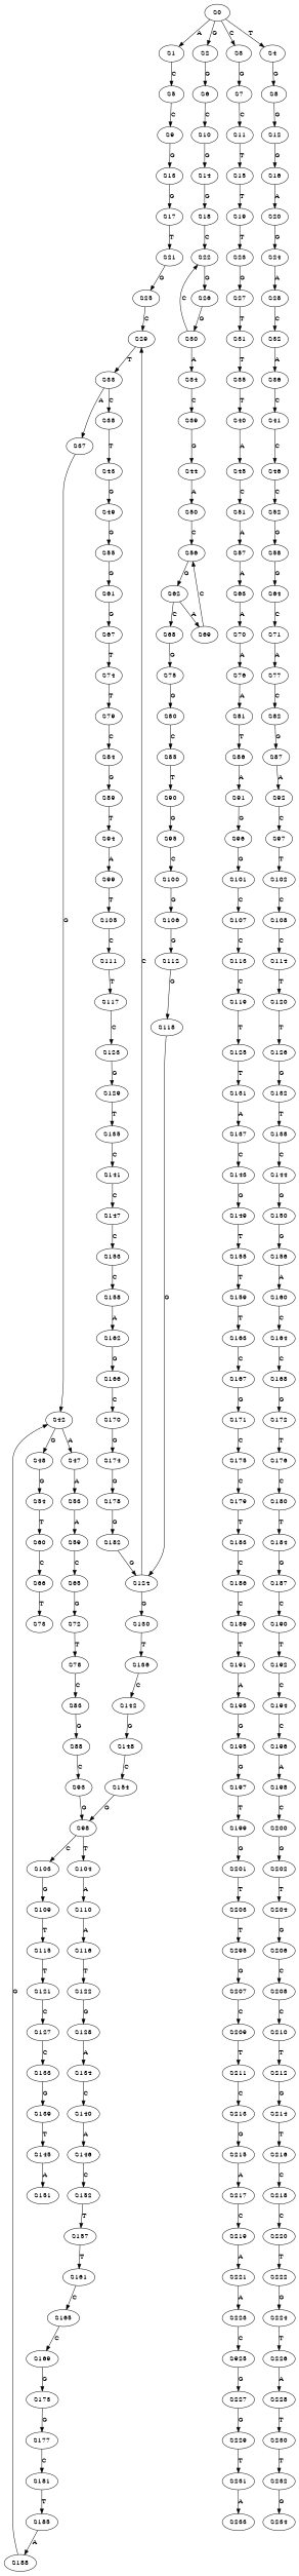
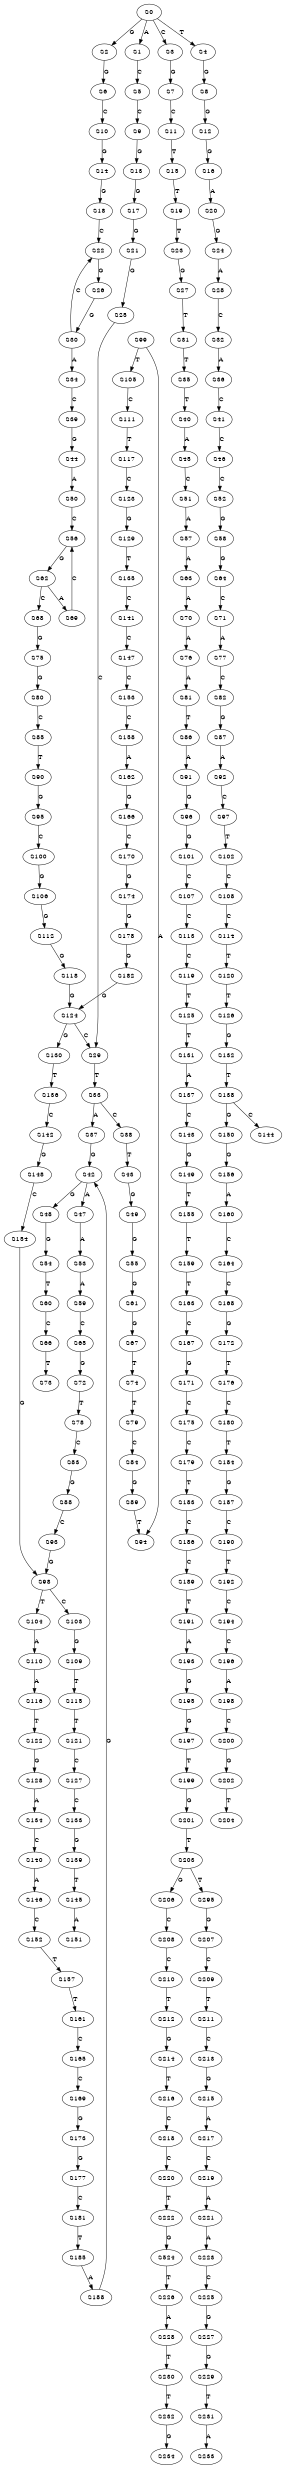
  strict digraph {
    S0
    S1
    S2
    S3
    S4
    S5
    S6
    S7
    S8
    S9
    S10
    S11
    S12
    S13
    S14
    S15
    S16
    S17
    S18
    S19
    S20
    S21
    S22
    S23
    S24
    S25
    S26
    S27
    S28
    S29
    S30
    S31
    S32
    S33
    S34
    S35
    S36
    S37
    S38
    S39
    S40
    S41
    S42
    S43
    S44
    S45
    S46
    S47
    S48
    S49
    S50
    S51
    S52
    S53
    S54
    S55
    S56
    S57
    S58
    S59
    S60
    S61
    S62
    S63
    S64
    S65
    S66
    S67
    S68
    S69
    S70
    S71
    S72
    S73
    S74
    S75
    S76
    S77
    S78
    S79
    S80
    S81
    S82
    S83
    S84
    S85
    S86
    S87
    S88
    S89
    S90
    S91
    S92
    S93
    S94
    S95
    S96
    S97
    S98
    S99
    S100
    S101
    S102
    S103
    S104
    S105
    S106
    S107
    S108
    S109
    S110
    S111
    S112
    S113
    S114
    S115
    S116
    S117
    S118
    S119
    S120
    S121
    S122
    S123
    S124
    S125
    S126
    S127
    S128
    S129
    S130
    S131
    S132
    S133
    S134
    S135
    S136
    S137
    S138
    S139
    S140
    S141
    S142
    S143
    S144
    S145
    S146
    S147
    S148
    S149
    S150
    S151
    S152
    S153
    S154
    S155
    S156
    S157
    S158
    S159
    S160
    S161
    S162
    S163
    S164
    S165
    S166
    S167
    S168
    S169
    S170
    S171
    S172
    S173
    S174
    S175
    S176
    S177
    S178
    S179
    S180
    S181
    S182
    S183
    S184
    S185
    S186
    S187
    S188
    S189
    S190
    S191
    S192
    S193
    S194
    S195
    S196
    S197
    S198
    S199
    S200
    S201
    S202
    S203
    S204
    n206 [label=S295]
    S206
    S207
    S208
    S209
    S210
    S211
    S212
    S213
    S214
    S215
    S216
    S217
    S218
    S219
    S220
    S221
    S222
    S223
-   S224
-   S225 [label=S925]
+   S224 [label=S524]
+   S225
    S226
    S227
    S228
    S229
    S230
    S231
    S232
    S233
    S234
    S0 -> S1 [label=A]
    S0 -> S2 [label=G]
    S0 -> S3 [label=C]
    S0 -> S4 [label=T]
    S1 -> S5 [label=C]
    S2 -> S6 [label=G]
    S3 -> S7 [label=G]
    S4 -> S8 [label=G]
    S5 -> S9 [label=C]
    S6 -> S10 [label=C]
    S7 -> S11 [label=C]
    S8 -> S12 [label=G]
    S9 -> S13 [label=G]
    S10 -> S14 [label=G]
    S11 -> S15 [label=T]
    S12 -> S16 [label=G]
    S13 -> S17 [label=G]
    S14 -> S18 [label=G]
    S15 -> S19 [label=T]
    S16 -> S20 [label=A]
-   S17 -> S21 [label=T]
+   S17 -> S21 [label=G]
    S18 -> S22 [label=C]
    S19 -> S23 [label=T]
    S20 -> S24 [label=G]
    S21 -> S25 [label=G]
    S22 -> S26 [label=G]
    S23 -> S27 [label=G]
    S24 -> S28 [label=A]
    S25 -> S29 [label=C]
    S26 -> S30 [label=G]
    S27 -> S31 [label=T]
    S28 -> S32 [label=C]
    S29 -> S33 [label=T]
    S30 -> S22 [label=C]
    S30 -> S34 [label=A]
    S31 -> S35 [label=T]
    S32 -> S36 [label=A]
    S33 -> S37 [label=A]
    S33 -> S38 [label=C]
    S34 -> S39 [label=C]
    S35 -> S40 [label=T]
    S36 -> S41 [label=C]
    S37 -> S42 [label=G]
    S38 -> S43 [label=T]
    S39 -> S44 [label=G]
    S40 -> S45 [label=A]
    S41 -> S46 [label=C]
    S42 -> S47 [label=A]
    S42 -> S48 [label=G]
    S43 -> S49 [label=G]
    S44 -> S50 [label=A]
    S45 -> S51 [label=C]
    S46 -> S52 [label=C]
    S47 -> S53 [label=A]
    S48 -> S54 [label=G]
    S49 -> S55 [label=G]
    S50 -> S56 [label=C]
    S51 -> S57 [label=A]
    S52 -> S58 [label=G]
    S53 -> S59 [label=A]
    S54 -> S60 [label=T]
    S55 -> S61 [label=G]
    S56 -> S62 [label=G]
    S57 -> S63 [label=A]
    S58 -> S64 [label=G]
    S59 -> S65 [label=C]
    S60 -> S66 [label=C]
    S61 -> S67 [label=G]
    S62 -> S68 [label=C]
    S62 -> S69 [label=A]
    S63 -> S70 [label=A]
    S64 -> S71 [label=C]
    S65 -> S72 [label=G]
    S66 -> S73 [label=T]
    S67 -> S74 [label=T]
    S68 -> S75 [label=G]
    S69 -> S56 [label=C]
    S70 -> S76 [label=A]
    S71 -> S77 [label=A]
    S72 -> S78 [label=T]
    S74 -> S79 [label=T]
    S75 -> S80 [label=G]
    S76 -> S81 [label=A]
    S77 -> S82 [label=C]
    S78 -> S83 [label=C]
    S79 -> S84 [label=C]
    S80 -> S85 [label=C]
    S81 -> S86 [label=T]
    S82 -> S87 [label=G]
    S83 -> S88 [label=G]
    S84 -> S89 [label=G]
    S85 -> S90 [label=T]
    S86 -> S91 [label=A]
    S87 -> S92 [label=A]
    S88 -> S93 [label=C]
    S89 -> S94 [label=T]
    S90 -> S95 [label=G]
    S91 -> S96 [label=G]
    S92 -> S97 [label=C]
    S93 -> S98 [label=G]
-   S94 -> S99 [label=A]
+   S99 -> S94 [label=A]
    S95 -> S100 [label=C]
    S96 -> S101 [label=G]
    S97 -> S102 [label=T]
    S98 -> S103 [label=C]
    S98 -> S104 [label=T]
    S99 -> S105 [label=T]
    S100 -> S106 [label=G]
    S101 -> S107 [label=C]
    S102 -> S108 [label=C]
    S103 -> S109 [label=G]
    S104 -> S110 [label=A]
    S105 -> S111 [label=C]
    S106 -> S112 [label=G]
    S107 -> S113 [label=C]
    S108 -> S114 [label=C]
    S109 -> S115 [label=T]
    S110 -> S116 [label=A]
    S111 -> S117 [label=T]
    S112 -> S118 [label=G]
    S113 -> S119 [label=C]
    S114 -> S120 [label=T]
    S115 -> S121 [label=T]
    S116 -> S122 [label=T]
    S117 -> S123 [label=C]
    S118 -> S124 [label=G]
    S119 -> S125 [label=T]
    S120 -> S126 [label=T]
    S121 -> S127 [label=C]
    S122 -> S128 [label=G]
    S123 -> S129 [label=G]
    S124 -> S29 [label=C]
    S124 -> S130 [label=G]
    S125 -> S131 [label=T]
    S126 -> S132 [label=G]
    S127 -> S133 [label=C]
    S128 -> S134 [label=A]
    S129 -> S135 [label=T]
    S130 -> S136 [label=T]
    S131 -> S137 [label=A]
    S132 -> S138 [label=T]
    S133 -> S139 [label=G]
    S134 -> S140 [label=C]
    S135 -> S141 [label=C]
    S136 -> S142 [label=C]
    S137 -> S143 [label=C]
    S138 -> S144 [label=C]
    S139 -> S145 [label=T]
    S140 -> S146 [label=A]
    S141 -> S147 [label=C]
    S142 -> S148 [label=G]
    S143 -> S149 [label=G]
-   S144 -> S150 [label=G]
+   S138 -> S150 [label=G]
    S145 -> S151 [label=A]
    S146 -> S152 [label=C]
    S147 -> S153 [label=C]
    S148 -> S154 [label=C]
    S149 -> S155 [label=T]
    S150 -> S156 [label=G]
    S152 -> S157 [label=T]
    S153 -> S158 [label=C]
    S154 -> S98 [label=G]
    S155 -> S159 [label=T]
    S156 -> S160 [label=A]
    S157 -> S161 [label=T]
    S158 -> S162 [label=A]
    S159 -> S163 [label=T]
    S160 -> S164 [label=C]
    S161 -> S165 [label=C]
    S162 -> S166 [label=G]
    S163 -> S167 [label=C]
    S164 -> S168 [label=C]
    S165 -> S169 [label=C]
    S166 -> S170 [label=C]
    S167 -> S171 [label=G]
    S168 -> S172 [label=G]
    S169 -> S173 [label=G]
    S170 -> S174 [label=G]
    S171 -> S175 [label=C]
    S172 -> S176 [label=T]
    S173 -> S177 [label=G]
    S174 -> S178 [label=G]
    S175 -> S179 [label=C]
    S176 -> S180 [label=C]
    S177 -> S181 [label=C]
    S178 -> S182 [label=G]
    S179 -> S183 [label=T]
    S180 -> S184 [label=T]
    S181 -> S185 [label=T]
    S182 -> S124 [label=G]
    S183 -> S186 [label=C]
    S184 -> S187 [label=G]
    S185 -> S188 [label=A]
    S186 -> S189 [label=C]
    S187 -> S190 [label=C]
    S188 -> S42 [label=G]
    S189 -> S191 [label=T]
    S190 -> S192 [label=T]
    S191 -> S193 [label=A]
    S192 -> S194 [label=C]
    S193 -> S195 [label=G]
    S194 -> S196 [label=C]
    S195 -> S197 [label=G]
    S196 -> S198 [label=A]
    S197 -> S199 [label=T]
    S198 -> S200 [label=C]
    S199 -> S201 [label=G]
    S200 -> S202 [label=G]
    S201 -> S203 [label=T]
    S202 -> S204 [label=T]
    S203 -> n206 [label=T]
-   S204 -> S206 [label=G]
+   S203 -> S206 [label=G]
    n206 -> S207 [label=G]
    S206 -> S208 [label=C]
    S207 -> S209 [label=C]
    S208 -> S210 [label=C]
    S209 -> S211 [label=T]
    S210 -> S212 [label=T]
    S211 -> S213 [label=C]
    S212 -> S214 [label=G]
    S213 -> S215 [label=G]
    S214 -> S216 [label=T]
    S215 -> S217 [label=A]
    S216 -> S218 [label=C]
    S217 -> S219 [label=C]
    S218 -> S220 [label=C]
    S219 -> S221 [label=A]
    S220 -> S222 [label=T]
    S221 -> S223 [label=A]
    S222 -> S224 [label=G]
    S223 -> S225 [label=C]
    S224 -> S226 [label=T]
    S225 -> S227 [label=G]
    S226 -> S228 [label=A]
    S227 -> S229 [label=G]
    S228 -> S230 [label=T]
    S229 -> S231 [label=T]
    S230 -> S232 [label=T]
    S231 -> S233 [label=A]
    S232 -> S234 [label=G]
  }
